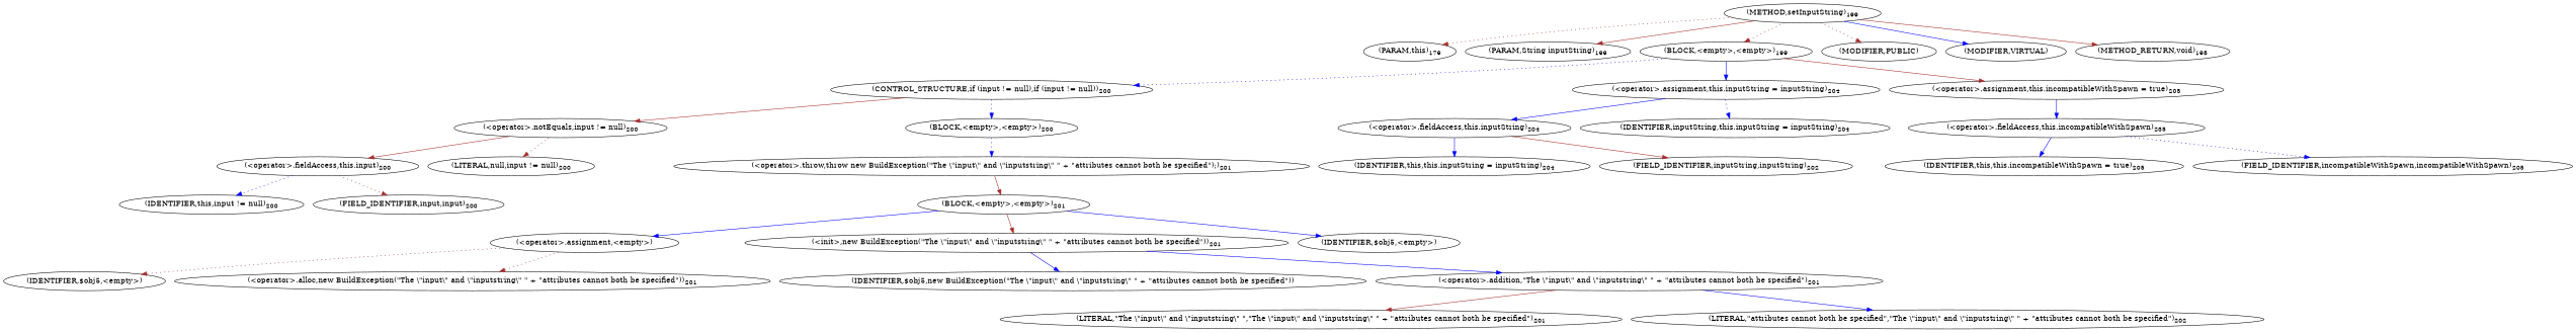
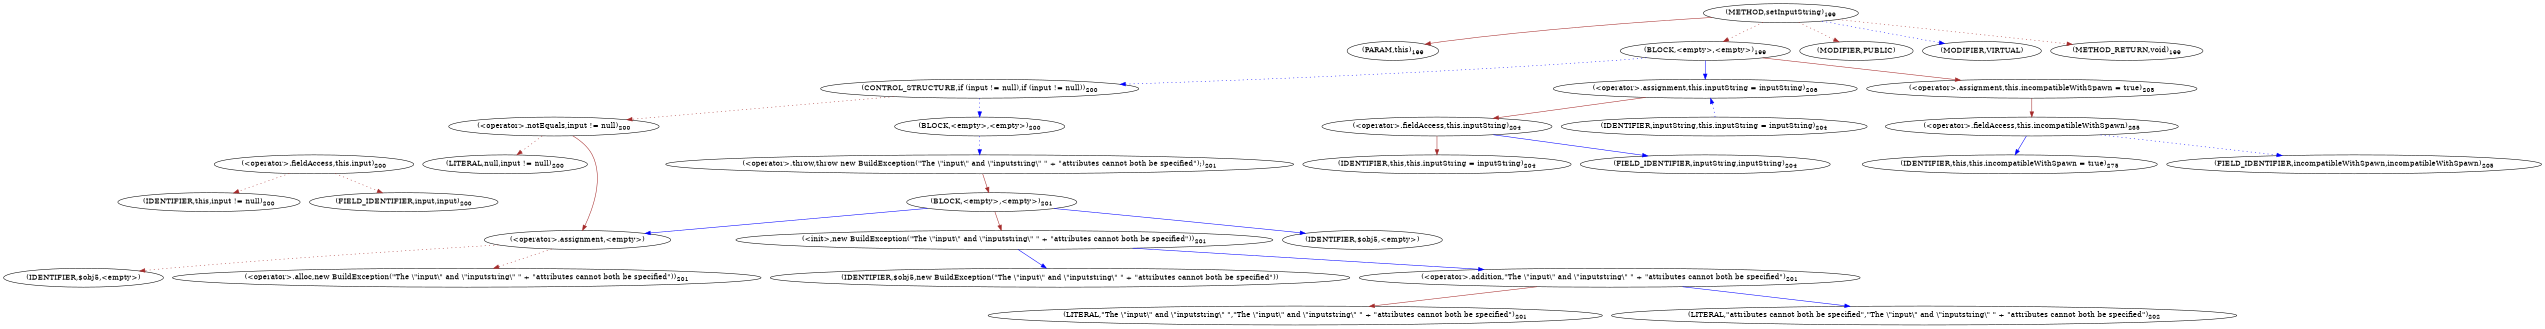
  digraph {
    edge [color=brown style=solid]
    n1 [label=<(METHOD,setInputString)<SUB>199</SUB>>]
-   n2 [label=<(PARAM,this)<SUB>179</SUB>>]
-   n3 [label=<(PARAM,String inputString)<SUB>199</SUB>>]
+   n2 [label=<(PARAM,this)<SUB>199</SUB>>]
    n4 [label=<(BLOCK,&lt;empty&gt;,&lt;empty&gt;)<SUB>199</SUB>>]
    n5 [label=<(MODIFIER,PUBLIC)>]
    n6 [label=<(MODIFIER,VIRTUAL)>]
-   n7 [label=<(METHOD_RETURN,void)<SUB>198</SUB>>]
+   n7 [label=<(METHOD_RETURN,void)<SUB>199</SUB>>]
    n8 [label=<(CONTROL_STRUCTURE,if (input != null),if (input != null))<SUB>200</SUB>>]
-   n9 [label=<(&lt;operator&gt;.assignment,this.inputString = inputString)<SUB>204</SUB>>]
+   n9 [label=<(&lt;operator&gt;.assignment,this.inputString = inputString)<SUB>206</SUB>>]
    n10 [label=<(&lt;operator&gt;.assignment,this.incompatibleWithSpawn = true)<SUB>205</SUB>>]
    n11 [label=<(&lt;operator&gt;.notEquals,input != null)<SUB>200</SUB>>]
    n12 [label=<(BLOCK,&lt;empty&gt;,&lt;empty&gt;)<SUB>200</SUB>>]
    n13 [label=<(&lt;operator&gt;.fieldAccess,this.inputString)<SUB>204</SUB>>]
    n14 [label=<(IDENTIFIER,inputString,this.inputString = inputString)<SUB>204</SUB>>]
    n15 [label=<(&lt;operator&gt;.fieldAccess,this.incompatibleWithSpawn)<SUB>235</SUB>>]
    n16 [label=<(&lt;operator&gt;.fieldAccess,this.input)<SUB>200</SUB>>]
    n17 [label=<(LITERAL,null,input != null)<SUB>200</SUB>>]
    n18 [label=<(&lt;operator&gt;.throw,throw new BuildException(&quot;The \&quot;input\&quot; and \&quot;inputstring\&quot; &quot; + &quot;attributes cannot both be specified&quot;);)<SUB>201</SUB>>]
    n19 [label=<(IDENTIFIER,this,input != null)<SUB>200</SUB>>]
    n20 [label=<(FIELD_IDENTIFIER,input,input)<SUB>200</SUB>>]
    n21 [label=<(BLOCK,&lt;empty&gt;,&lt;empty&gt;)<SUB>201</SUB>>]
    n22 [label=<(&lt;operator&gt;.assignment,&lt;empty&gt;)>]
    n23 [label=<(&lt;init&gt;,new BuildException(&quot;The \&quot;input\&quot; and \&quot;inputstring\&quot; &quot; + &quot;attributes cannot both be specified&quot;))<SUB>201</SUB>>]
    n24 [label=<(IDENTIFIER,$obj5,&lt;empty&gt;)>]
    n25 [label=<(IDENTIFIER,$obj5,&lt;empty&gt;)>]
    n26 [label=<(&lt;operator&gt;.alloc,new BuildException(&quot;The \&quot;input\&quot; and \&quot;inputstring\&quot; &quot; + &quot;attributes cannot both be specified&quot;))<SUB>201</SUB>>]
    n27 [label=<(IDENTIFIER,$obj5,new BuildException(&quot;The \&quot;input\&quot; and \&quot;inputstring\&quot; &quot; + &quot;attributes cannot both be specified&quot;))>]
    n28 [label=<(&lt;operator&gt;.addition,&quot;The \&quot;input\&quot; and \&quot;inputstring\&quot; &quot; + &quot;attributes cannot both be specified&quot;)<SUB>201</SUB>>]
    n29 [label=<(LITERAL,&quot;The \&quot;input\&quot; and \&quot;inputstring\&quot; &quot;,&quot;The \&quot;input\&quot; and \&quot;inputstring\&quot; &quot; + &quot;attributes cannot both be specified&quot;)<SUB>201</SUB>>]
    n30 [label=<(LITERAL,&quot;attributes cannot both be specified&quot;,&quot;The \&quot;input\&quot; and \&quot;inputstring\&quot; &quot; + &quot;attributes cannot both be specified&quot;)<SUB>202</SUB>>]
    n31 [label=<(IDENTIFIER,this,this.inputString = inputString)<SUB>204</SUB>>]
-   n32 [label=<(FIELD_IDENTIFIER,inputString,inputString)<SUB>202</SUB>>]
-   n33 [label=<(IDENTIFIER,this,this.incompatibleWithSpawn = true)<SUB>205</SUB>>]
+   n32 [label=<(FIELD_IDENTIFIER,inputString,inputString)<SUB>204</SUB>>]
+   n33 [label=<(IDENTIFIER,this,this.incompatibleWithSpawn = true)<SUB>275</SUB>>]
    n34 [label=<(FIELD_IDENTIFIER,incompatibleWithSpawn,incompatibleWithSpawn)<SUB>205</SUB>>]
-   n1 -> n2 [style=dotted]
-   n1 -> n3
+   n1 -> n2
    n1 -> n4 [style=dotted]
    n1 -> n5 [style=dotted]
-   n1 -> n6 [color=blue]
-   n1 -> n7
+   n1 -> n6 [color=blue style=dotted]
+   n1 -> n7 [style=dotted]
    n4 -> n8 [color=blue style=dotted]
    n4 -> n9 [color=blue]
    n4 -> n10
-   n8 -> n11
+   n8 -> n11 [style=dotted]
    n8 -> n12 [color=blue style=dotted]
-   n9 -> n13 [color=blue]
-   n9 -> n14 [color=blue style=dotted]
-   n10 -> n15 [color=blue]
-   n11 -> n16
+   n9 -> n13
+   n14 -> n9 [color=blue style=dotted]
+   n10 -> n15
+   n11 -> n22
    n11 -> n17 [style=dotted]
    n12 -> n18 [color=blue style=dotted]
-   n13 -> n31 [color=blue]
-   n13 -> n32
+   n13 -> n31
+   n13 -> n32 [color=blue]
    n15 -> n33 [color=blue]
    n15 -> n34 [color=blue style=dotted]
-   n16 -> n19 [color=blue style=dotted]
+   n16 -> n19 [style=dotted]
    n16 -> n20 [style=dotted]
    n18 -> n21
    n21 -> n22 [color=blue]
    n21 -> n23
    n21 -> n24 [color=blue]
    n22 -> n25 [style=dotted]
    n22 -> n26 [style=dotted]
    n23 -> n27 [color=blue]
    n23 -> n28 [color=blue]
    n28 -> n29
    n28 -> n30 [color=blue]
  }
